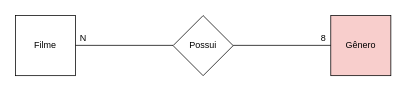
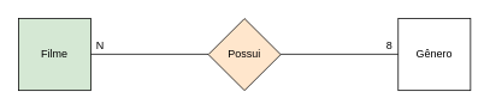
  <mxCell id="0" />
  <mxCell id="1" parent="0" />
- <mxCell id="2" value="Filme" style="whiteSpace=wrap;html=1;aspect=fixed;" parent="1" vertex="1"><mxGeometry x="20" y="20" width="80" height="80" as="geometry" /></mxCell>
+ <mxCell id="2" value="Filme" style="whiteSpace=wrap;html=1;aspect=fixed;fillColor=#d5e8d4;" parent="1" vertex="1"><mxGeometry x="20" y="20" width="80" height="80" as="geometry" /></mxCell>
  <mxCell id="3" value="" style="endArrow=none;html=1;startArrow=none;startFill=0;jumpSize=5;endFill=0;" parent="1" edge="1"><mxGeometry width="50" height="50" relative="1" as="geometry"><mxPoint x="100" y="59.66" as="sourcePoint" /><mxPoint x="230" y="59.66" as="targetPoint" /></mxGeometry></mxCell>
- <mxCell id="4" value="Possui" style="rhombus;whiteSpace=wrap;html=1;" parent="1" vertex="1"><mxGeometry x="230" y="20" width="80" height="80" as="geometry" /></mxCell>
- <mxCell id="5" value="Gênero" style="whiteSpace=wrap;html=1;aspect=fixed;fillColor=#f8cecc;" parent="1" vertex="1"><mxGeometry x="440" y="20" width="80" height="80" as="geometry" /></mxCell>
+ <mxCell id="4" value="Possui" style="rhombus;whiteSpace=wrap;html=1;fillColor=#ffe6cc;" parent="1" vertex="1"><mxGeometry x="230" y="20" width="80" height="80" as="geometry" /></mxCell>
+ <mxCell id="5" value="Gênero" style="whiteSpace=wrap;html=1;aspect=fixed;" parent="1" vertex="1"><mxGeometry x="440" y="20" width="80" height="80" as="geometry" /></mxCell>
  <mxCell id="6" value="" style="endArrow=none;html=1;startArrow=none;startFill=0;jumpSize=5;endFill=0;" parent="1" edge="1"><mxGeometry width="50" height="50" relative="1" as="geometry"><mxPoint x="310" y="59.66" as="sourcePoint" /><mxPoint x="440" y="59.66" as="targetPoint" /></mxGeometry></mxCell>
  <mxCell id="7" value="N" style="text;html=1;align=center;verticalAlign=middle;resizable=0;points=[];autosize=1;" parent="1" vertex="1"><mxGeometry x="100" y="40" width="20" height="20" as="geometry" /></mxCell>
  <mxCell id="8" value="8" style="text;html=1;align=center;verticalAlign=middle;resizable=0;points=[];autosize=1;" parent="1" vertex="1"><mxGeometry x="420" y="40" width="20" height="20" as="geometry" /></mxCell>
